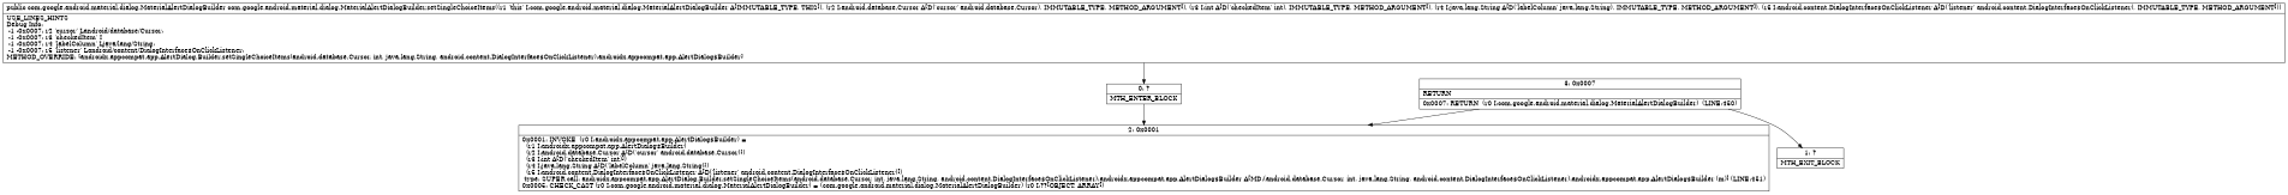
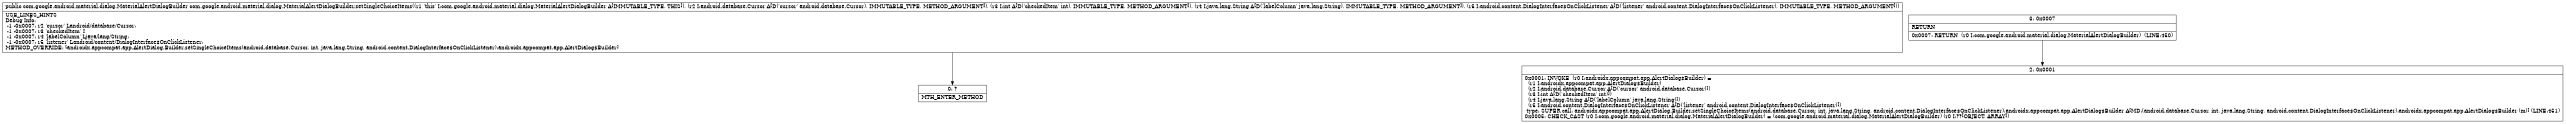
  digraph {
    node [shape=record]
-   n1 [label="{0\:\ ?|MTH_ENTER_BLOCK\l}"]
+   n1 [label="{0\:\ ?|MTH_ENTER_METHOD\l}"]
    n2 [label="{2\:\ 0x0001|0x0001: INVOKE  (r0 I:androidx.appcompat.app.AlertDialog$Builder) = \l  (r1 I:androidx.appcompat.app.AlertDialog$Builder)\l  (r2 I:android.database.Cursor A[D('cursor' android.database.Cursor)])\l  (r3 I:int A[D('checkedItem' int)])\l  (r4 I:java.lang.String A[D('labelColumn' java.lang.String)])\l  (r5 I:android.content.DialogInterface$OnClickListener A[D('listener' android.content.DialogInterface$OnClickListener)])\l type: SUPER call: androidx.appcompat.app.AlertDialog.Builder.setSingleChoiceItems(android.database.Cursor, int, java.lang.String, android.content.DialogInterface$OnClickListener):androidx.appcompat.app.AlertDialog$Builder A[MD:(android.database.Cursor, int, java.lang.String, android.content.DialogInterface$OnClickListener):androidx.appcompat.app.AlertDialog$Builder (m)] (LINE:451)\l0x0005: CHECK_CAST (r0 I:com.google.android.material.dialog.MaterialAlertDialogBuilder) = (com.google.android.material.dialog.MaterialAlertDialogBuilder) (r0 I:??[OBJECT, ARRAY]) \l}"]
    n3 [label="{3\:\ 0x0007|RETURN\l|0x0007: RETURN  (r0 I:com.google.android.material.dialog.MaterialAlertDialogBuilder)  (LINE:450)\l}"]
-   n4 [label="{1\:\ ?|MTH_EXIT_BLOCK\l}"]
    n5 [label="{public com.google.android.material.dialog.MaterialAlertDialogBuilder com.google.android.material.dialog.MaterialAlertDialogBuilder.setSingleChoiceItems((r1 'this' I:com.google.android.material.dialog.MaterialAlertDialogBuilder A[IMMUTABLE_TYPE, THIS]), (r2 I:android.database.Cursor A[D('cursor' android.database.Cursor), IMMUTABLE_TYPE, METHOD_ARGUMENT]), (r3 I:int A[D('checkedItem' int), IMMUTABLE_TYPE, METHOD_ARGUMENT]), (r4 I:java.lang.String A[D('labelColumn' java.lang.String), IMMUTABLE_TYPE, METHOD_ARGUMENT]), (r5 I:android.content.DialogInterface$OnClickListener A[D('listener' android.content.DialogInterface$OnClickListener), IMMUTABLE_TYPE, METHOD_ARGUMENT]))  | USE_LINES_HINTS\lDebug Info:\l  \-1 \-0x0007: r2 'cursor' Landroid\/database\/Cursor;\l  \-1 \-0x0007: r3 'checkedItem' I\l  \-1 \-0x0007: r4 'labelColumn' Ljava\/lang\/String;\l  \-1 \-0x0007: r5 'listener' Landroid\/content\/DialogInterface$OnClickListener;\lMETHOD_OVERRIDE: [androidx.appcompat.app.AlertDialog.Builder.setSingleChoiceItems(android.database.Cursor, int, java.lang.String, android.content.DialogInterface$OnClickListener):androidx.appcompat.app.AlertDialog$Builder]\l}"]
-   n1 -> n2
    n3 -> n2
-   n3 -> n4
    n5 -> n1
  }
